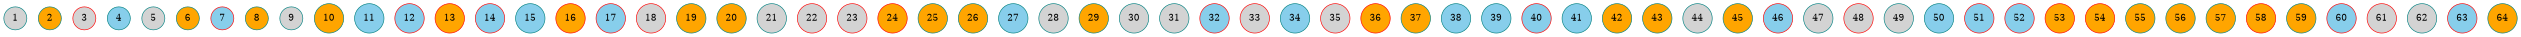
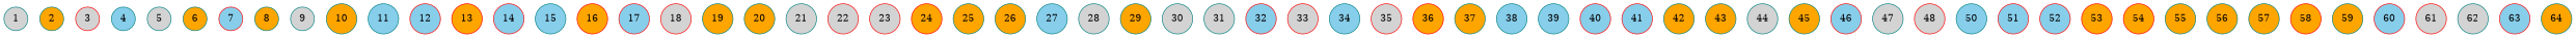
  graph {
    node [color=teal shape=circle style=filled fillcolor=orange]
    1 [fillcolor=lightgrey]
    2
    3 [color=red fillcolor=lightgrey]
    4 [fillcolor=skyblue]
    5 [fillcolor=lightgrey]
    6
    7 [color=red fillcolor=skyblue]
    8
    9 [fillcolor=lightgrey]
    10
    11 [fillcolor=skyblue]
    12 [color=red fillcolor=skyblue]
    13 [color=red]
    14 [color=red fillcolor=skyblue]
    15 [fillcolor=skyblue]
    16 [color=red]
    17 [color=red fillcolor=skyblue]
    18 [color=red fillcolor=lightgrey]
    19
    20
    21 [fillcolor=lightgrey]
    22 [color=red fillcolor=lightgrey]
    23 [color=red fillcolor=lightgrey]
    24 [color=red]
    25
    26
    27 [fillcolor=skyblue]
    28 [fillcolor=lightgrey]
    29
    30 [fillcolor=lightgrey]
    31 [fillcolor=lightgrey]
    32 [color=red fillcolor=skyblue]
    33 [color=red fillcolor=lightgrey]
    34 [fillcolor=skyblue]
    35 [color=red fillcolor=lightgrey]
    36 [color=red]
    37
    38 [fillcolor=skyblue]
    39 [fillcolor=skyblue]
    40 [color=red fillcolor=skyblue]
-   41 [fillcolor=skyblue]
+   41 [color=red fillcolor=skyblue]
    42
    43
    44 [fillcolor=lightgrey]
    45
    46 [color=red fillcolor=skyblue]
    47 [fillcolor=lightgrey]
    48 [color=red fillcolor=lightgrey]
-   49 [fillcolor=lightgrey]
    50 [fillcolor=skyblue]
    51 [color=red fillcolor=skyblue]
    52 [color=red fillcolor=skyblue]
    53 [color=red]
    54 [color=red]
    55
    56
    57
    58 [color=red]
    59
    60 [color=red fillcolor=skyblue]
    61 [color=red fillcolor=lightgrey]
    62 [fillcolor=lightgrey]
    63 [color=red fillcolor=skyblue]
    64
  }
